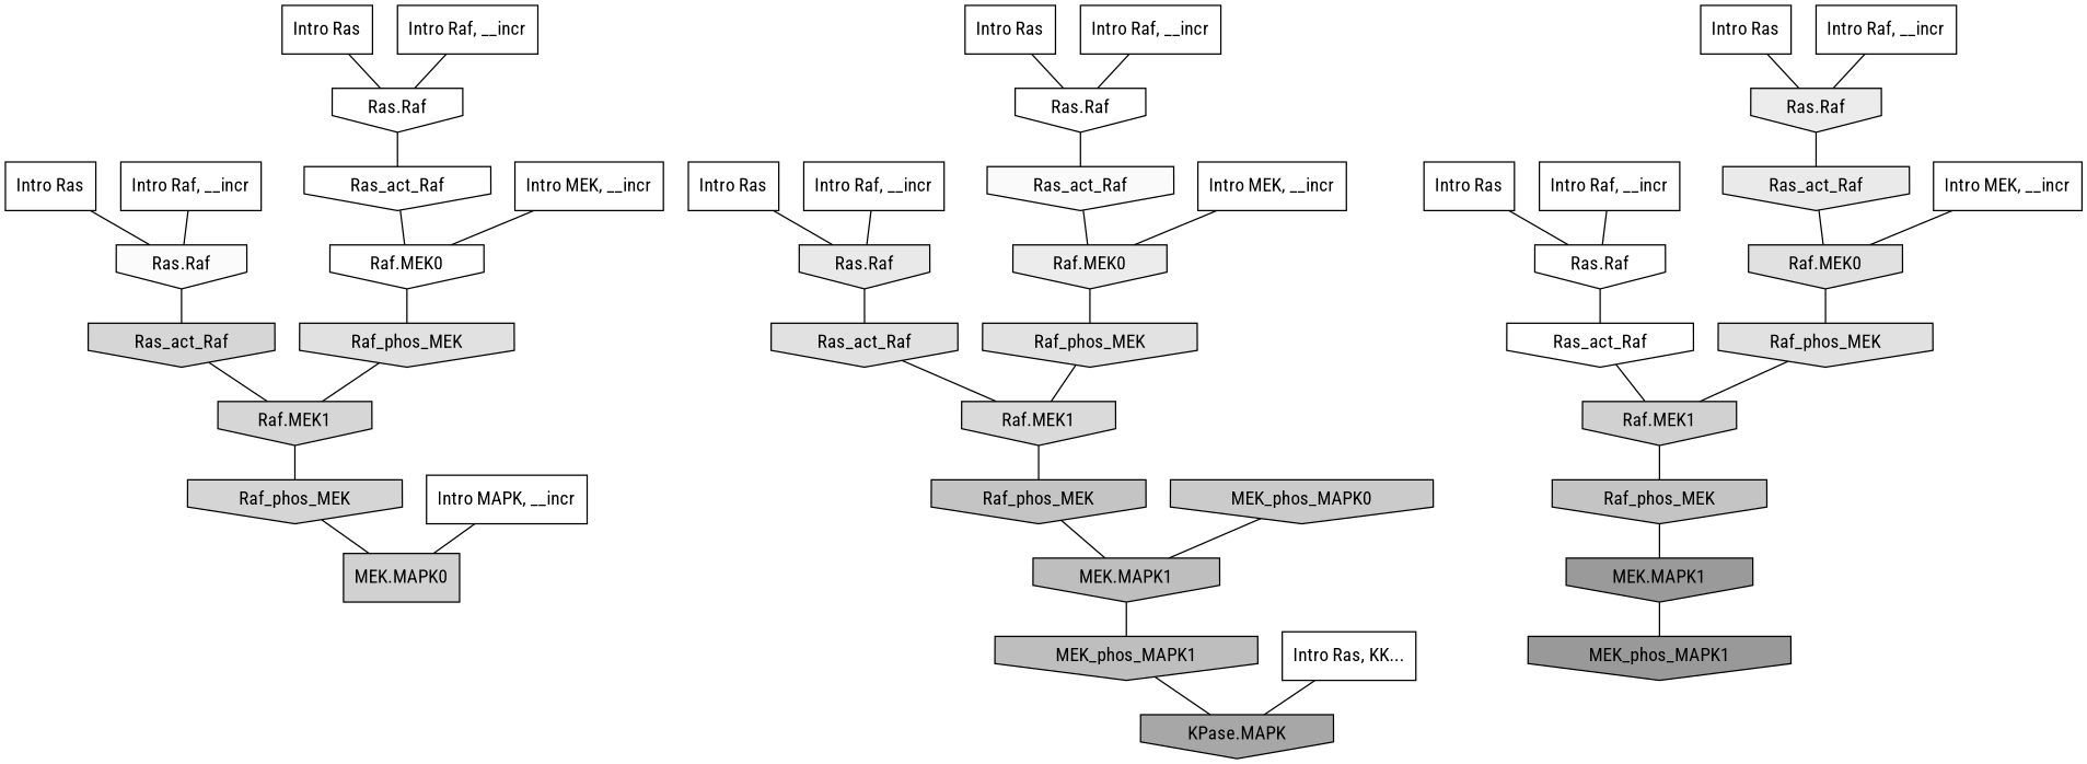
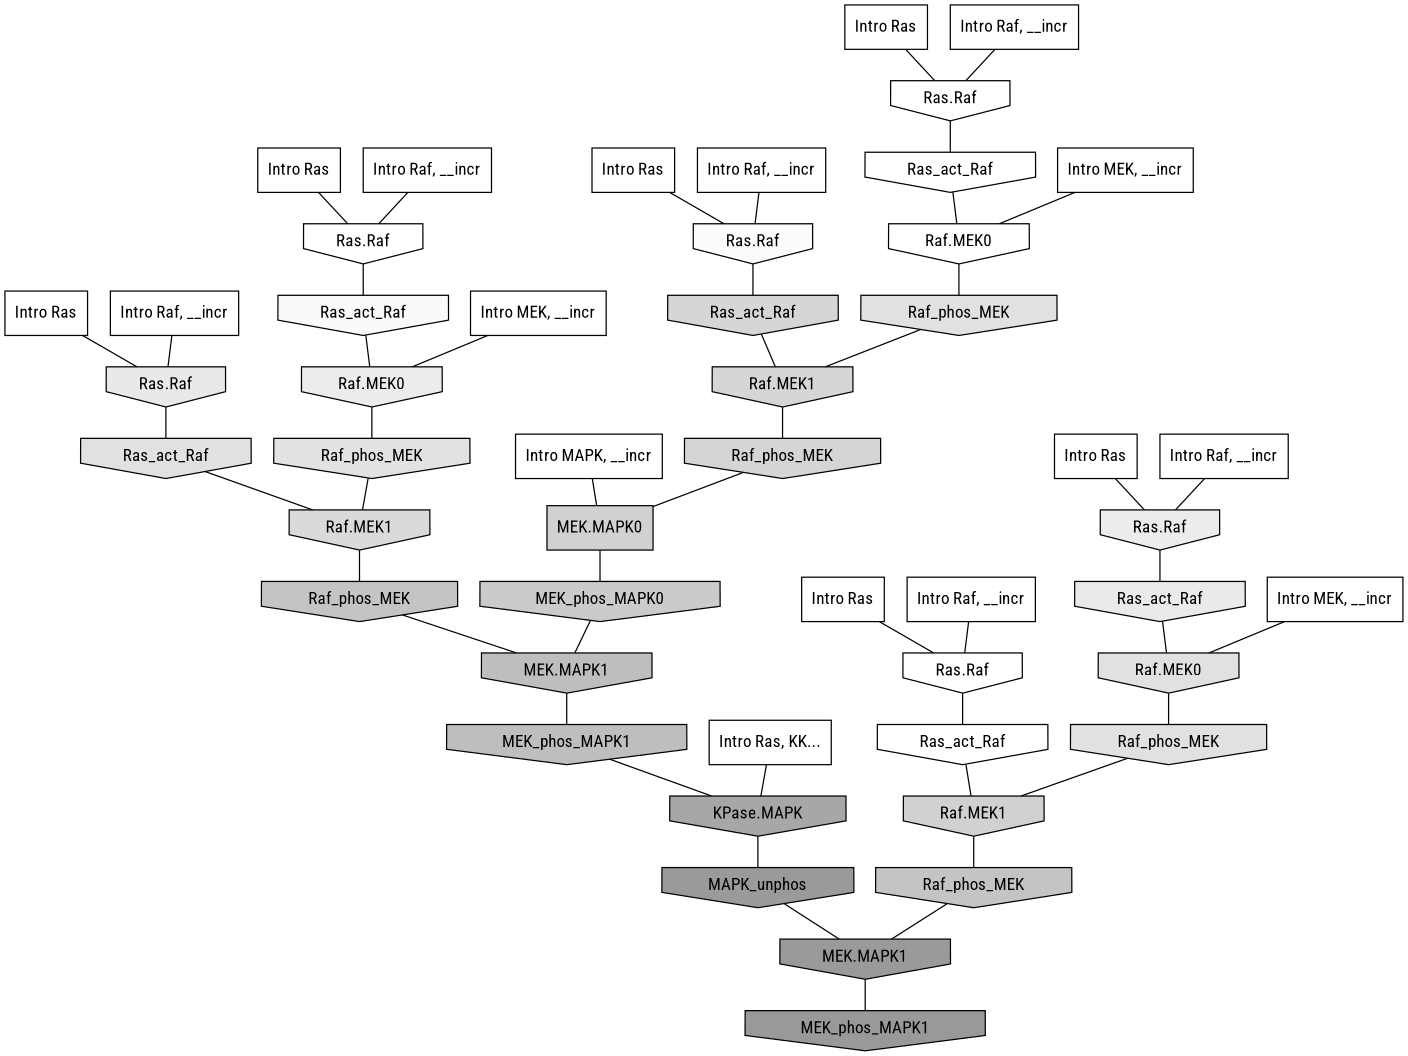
  digraph {
    fontname="Roboto Condensed"
    rankdir=TB
    ranksep=0.30
    node [fillcolor="0.000 0.000 1.000" fontname="Roboto Condensed" shape=invhouse style=filled]
    edge [color="0.000 0.000 0.000" dir=none fontname="Roboto Condensed"]
    n1 [label="Intro Ras" shape=rectangle]
    n2 [fillcolor="0.000 0.000 0.982" label="Ras.Raf"]
    n3 [fillcolor="0.000 0.000 0.839" label=Ras_act_Raf]
    n4 [label="Intro Ras" shape=rectangle]
    n5 [fillcolor="0.000 0.000 0.914" label="Ras.Raf"]
    n6 [fillcolor="0.000 0.000 0.880" label=Ras_act_Raf]
    n7 [label="Intro Ras" shape=rectangle]
    n8 [label="Ras.Raf"]
    n9 [fillcolor="0.000 0.000 0.997" label=Ras_act_Raf]
    n10 [label="Intro Ras" shape=rectangle]
    n11 [label="Ras.Raf"]
    n12 [fillcolor="0.000 0.000 0.997" label=Ras_act_Raf]
    n13 [label="Intro Ras" shape=rectangle]
    n14 [fillcolor="0.000 0.000 0.924" label="Ras.Raf"]
    n15 [fillcolor="0.000 0.000 0.916" label=Ras_act_Raf]
    n16 [label="Intro Ras" shape=rectangle]
    n17 [label="Ras.Raf"]
    n18 [fillcolor="0.000 0.000 0.978" label=Ras_act_Raf]
    n19 [label="Intro Raf, __incr" shape=rectangle]
    n20 [label="Intro Raf, __incr" shape=rectangle]
    n21 [label="Intro Raf, __incr" shape=rectangle]
    n22 [label="Intro Raf, __incr" shape=rectangle]
    n23 [label="Intro Raf, __incr" shape=rectangle]
    n24 [label="Intro Raf, __incr" shape=rectangle]
    n25 [label="Intro MEK, __incr" shape=rectangle]
    n26 [fillcolor="0.000 0.000 0.997" label="Raf.MEK0"]
    n27 [fillcolor="0.000 0.000 0.879" label=Raf_phos_MEK]
    n28 [label="Intro MEK, __incr" shape=rectangle]
    n29 [fillcolor="0.000 0.000 0.924" label="Raf.MEK0"]
    n30 [fillcolor="0.000 0.000 0.885" label=Raf_phos_MEK]
    n31 [label="Intro MEK, __incr" shape=rectangle]
    n32 [fillcolor="0.000 0.000 0.881" label="Raf.MEK0"]
    n33 [fillcolor="0.000 0.000 0.881" label=Raf_phos_MEK]
    n34 [label="Intro MAPK, __incr" shape=rectangle]
    n35 [fillcolor="0.000 0.000 0.820" label="MEK.MAPK0" shape=box]
    n36 [fillcolor="0.000 0.000 0.793" label=MEK_phos_MAPK0]
    n37 [label="Intro Ras, KK..." shape=rectangle]
    n38 [fillcolor="0.000 0.000 0.654" label="KPase.MAPK"]
+   n39 [fillcolor="0.000 0.000 0.602" label=MAPK_unphos]
    n40 [fillcolor="0.000 0.000 0.817" label="Raf.MEK1"]
    n41 [fillcolor="0.000 0.000 0.767" label=Raf_phos_MEK]
    n42 [fillcolor="0.000 0.000 0.839" label="Raf.MEK1"]
    n43 [fillcolor="0.000 0.000 0.853" label="Raf.MEK1"]
    n44 [fillcolor="0.000 0.000 0.766" label=Raf_phos_MEK]
    n45 [fillcolor="0.000 0.000 0.834" label=Raf_phos_MEK]
    n46 [fillcolor="0.000 0.000 0.744" label="MEK.MAPK1"]
    n47 [fillcolor="0.000 0.000 0.602" label="MEK.MAPK1"]
    n48 [fillcolor="0.000 0.000 0.744" label=MEK_phos_MAPK1]
    n49 [fillcolor="0.000 0.000 0.600" label=MEK_phos_MAPK1]
    n1 -> n2
    n2 -> n3
    n3 -> n42
    n4 -> n5
    n5 -> n6
    n6 -> n43
    n7 -> n8
    n8 -> n9
    n9 -> n40
    n10 -> n11
    n11 -> n12
    n12 -> n26
    n13 -> n14
    n14 -> n15
    n15 -> n32
    n16 -> n17
    n17 -> n18
    n18 -> n29
    n19 -> n2
    n20 -> n8
    n21 -> n17
    n22 -> n11
    n23 -> n14
    n24 -> n5
    n25 -> n26
    n26 -> n27
    n27 -> n42
    n28 -> n29
    n29 -> n30
    n30 -> n43
    n31 -> n32
    n32 -> n33
    n33 -> n40
    n34 -> n35
+   n35 -> n36
    n36 -> n46
    n37 -> n38
+   n38 -> n39
+   n39 -> n47
    n40 -> n41
    n41 -> n47
    n42 -> n45
    n43 -> n44
    n44 -> n46
    n45 -> n35
    n46 -> n48
    n47 -> n49
    n48 -> n38
  }
